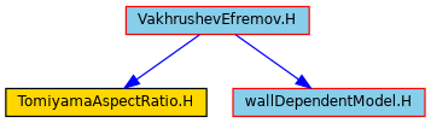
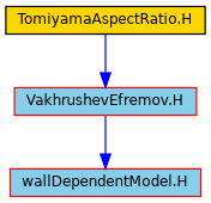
  digraph {
    node [color=red fillcolor=skyblue fontname=Helvetica fontsize=10 shape=record style=filled]
    edge [color=blue fontname=Helvetica fontsize=10 labelfontname=Helvetica labelfontsize=10 style=solid]
    n1 [color=black fillcolor=gold fontcolor=black height=0.2 label="TomiyamaAspectRatio.H" width=0.4]
    n2 [height=0.2 label="VakhrushevEfremov.H" width=0.4]
    n3 [height=0.2 label="wallDependentModel.H" width=0.4]
-   n2 -> n1
+   n1 -> n2
    n2 -> n3
  }
